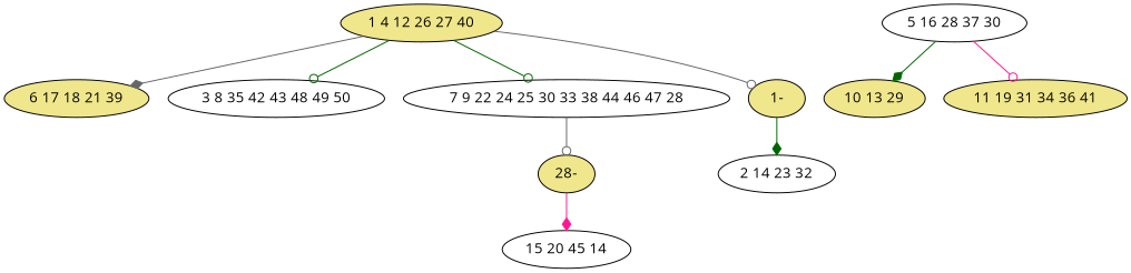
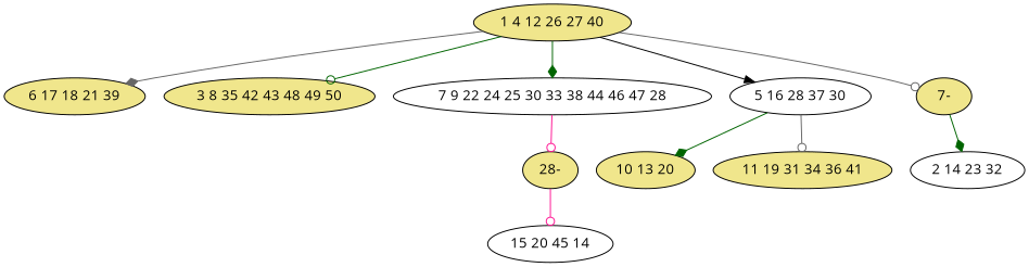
  digraph {
    fontname="Open Sans"
    node [fillcolor=khaki fontname="Open Sans" style=filled]
    edge [arrowhead=diamond color=darkgreen fontname="Open Sans"]
    n1 [label="1 4 12 26 27 40"]
    n2 [label="6 17 18 21 39"]
-   n3 [fillcolor=white label="3 8 35 42 43 48 49 50"]
+   n3 [label="3 8 35 42 43 48 49 50"]
    n4 [fillcolor=white label="7 9 22 24 25 30 33 38 44 46 47 28"]
    n5 [fillcolor=white label="5 16 28 37 30"]
-   n6 [label="1-"]
+   n6 [label="7-"]
    n7 [label="28-"]
-   n8 [label="10 13 29"]
+   n8 [label="10 13 20"]
    n9 [label="11 19 31 34 36 41"]
    n10 [fillcolor=white label="2 14 23 32"]
    n11 [fillcolor=white label="15 20 45 14"]
    n1 -> n2 [color=gray40]
    n1 -> n3 [arrowhead=odot]
-   n1 -> n4 [arrowhead=odot]
+   n1 -> n4
+   n1 -> n5 [arrowhead=normal color=black]
    n1 -> n6 [arrowhead=odot color=gray40]
-   n4 -> n7 [arrowhead=odot color=gray40]
+   n4 -> n7 [arrowhead=odot color=deeppink]
    n5 -> n8
-   n5 -> n9 [arrowhead=odot color=deeppink]
+   n5 -> n9 [arrowhead=odot color=gray40]
    n6 -> n10
-   n7 -> n11 [color=deeppink]
+   n7 -> n11 [arrowhead=odot color=deeppink]
  }
